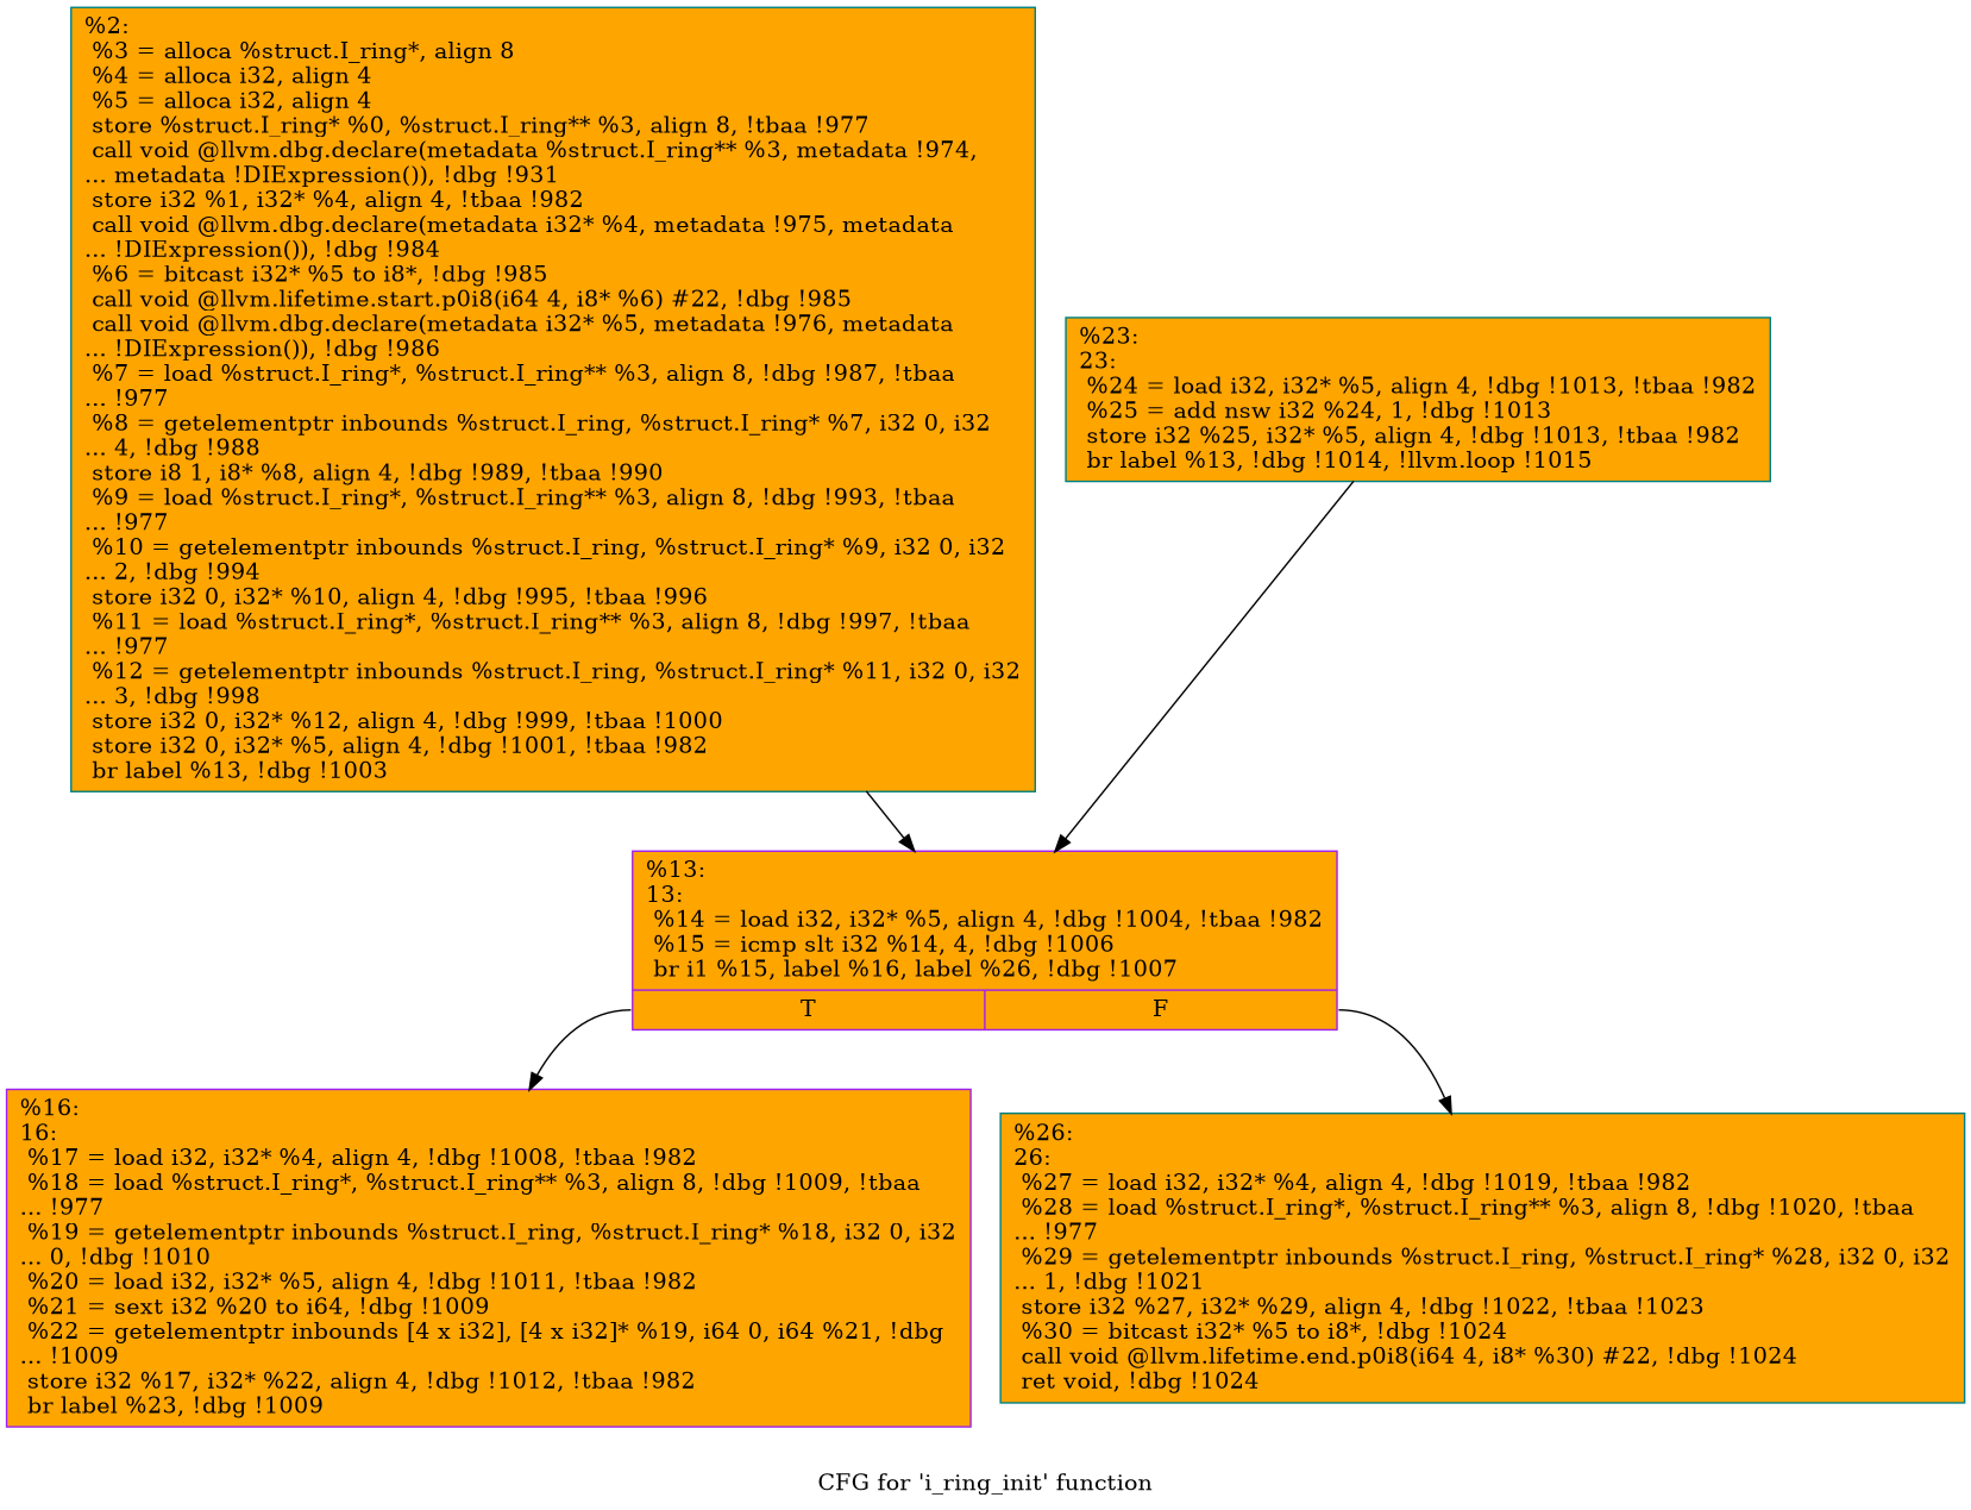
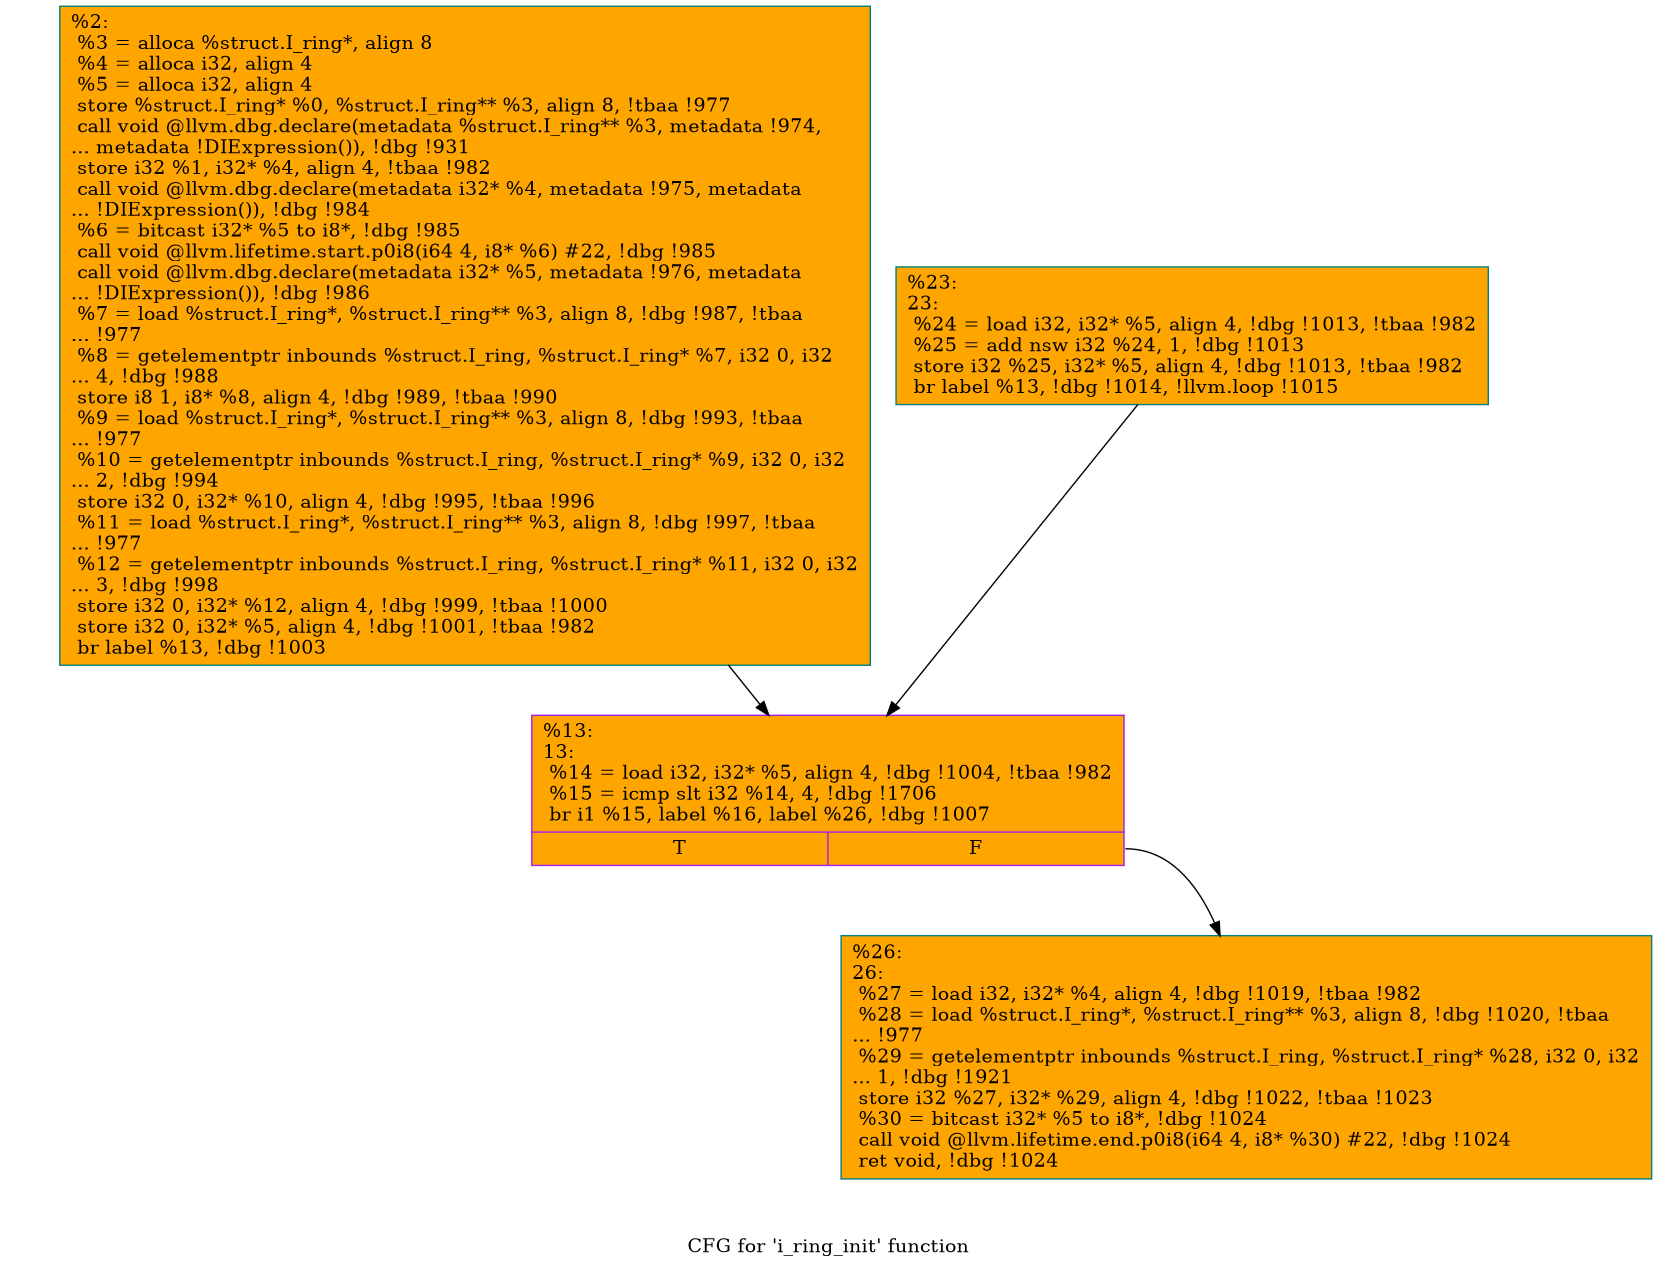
  digraph {
    label="CFG for 'i_ring_init' function"
    node [color=teal fillcolor=orange shape=record style=filled]
    n1 [label="{%2:\l  %3 = alloca %struct.I_ring*, align 8\l  %4 = alloca i32, align 4\l  %5 = alloca i32, align 4\l  store %struct.I_ring* %0, %struct.I_ring** %3, align 8, !tbaa !977\l  call void @llvm.dbg.declare(metadata %struct.I_ring** %3, metadata !974,\l... metadata !DIExpression()), !dbg !931\l  store i32 %1, i32* %4, align 4, !tbaa !982\l  call void @llvm.dbg.declare(metadata i32* %4, metadata !975, metadata\l... !DIExpression()), !dbg !984\l  %6 = bitcast i32* %5 to i8*, !dbg !985\l  call void @llvm.lifetime.start.p0i8(i64 4, i8* %6) #22, !dbg !985\l  call void @llvm.dbg.declare(metadata i32* %5, metadata !976, metadata\l... !DIExpression()), !dbg !986\l  %7 = load %struct.I_ring*, %struct.I_ring** %3, align 8, !dbg !987, !tbaa\l... !977\l  %8 = getelementptr inbounds %struct.I_ring, %struct.I_ring* %7, i32 0, i32\l... 4, !dbg !988\l  store i8 1, i8* %8, align 4, !dbg !989, !tbaa !990\l  %9 = load %struct.I_ring*, %struct.I_ring** %3, align 8, !dbg !993, !tbaa\l... !977\l  %10 = getelementptr inbounds %struct.I_ring, %struct.I_ring* %9, i32 0, i32\l... 2, !dbg !994\l  store i32 0, i32* %10, align 4, !dbg !995, !tbaa !996\l  %11 = load %struct.I_ring*, %struct.I_ring** %3, align 8, !dbg !997, !tbaa\l... !977\l  %12 = getelementptr inbounds %struct.I_ring, %struct.I_ring* %11, i32 0, i32\l... 3, !dbg !998\l  store i32 0, i32* %12, align 4, !dbg !999, !tbaa !1000\l  store i32 0, i32* %5, align 4, !dbg !1001, !tbaa !982\l  br label %13, !dbg !1003\l}"]
-   n2 [color=purple label="{%13:\l13:                                               \l  %14 = load i32, i32* %5, align 4, !dbg !1004, !tbaa !982\l  %15 = icmp slt i32 %14, 4, !dbg !1006\l  br i1 %15, label %16, label %26, !dbg !1007\l|{<s0>T|<s1>F}}"]
-   n3 [color=purple label="{%16:\l16:                                               \l  %17 = load i32, i32* %4, align 4, !dbg !1008, !tbaa !982\l  %18 = load %struct.I_ring*, %struct.I_ring** %3, align 8, !dbg !1009, !tbaa\l... !977\l  %19 = getelementptr inbounds %struct.I_ring, %struct.I_ring* %18, i32 0, i32\l... 0, !dbg !1010\l  %20 = load i32, i32* %5, align 4, !dbg !1011, !tbaa !982\l  %21 = sext i32 %20 to i64, !dbg !1009\l  %22 = getelementptr inbounds [4 x i32], [4 x i32]* %19, i64 0, i64 %21, !dbg\l... !1009\l  store i32 %17, i32* %22, align 4, !dbg !1012, !tbaa !982\l  br label %23, !dbg !1009\l}"]
-   n4 [label="{%26:\l26:                                               \l  %27 = load i32, i32* %4, align 4, !dbg !1019, !tbaa !982\l  %28 = load %struct.I_ring*, %struct.I_ring** %3, align 8, !dbg !1020, !tbaa\l... !977\l  %29 = getelementptr inbounds %struct.I_ring, %struct.I_ring* %28, i32 0, i32\l... 1, !dbg !1021\l  store i32 %27, i32* %29, align 4, !dbg !1022, !tbaa !1023\l  %30 = bitcast i32* %5 to i8*, !dbg !1024\l  call void @llvm.lifetime.end.p0i8(i64 4, i8* %30) #22, !dbg !1024\l  ret void, !dbg !1024\l}"]
+   n2 [color=purple label="{%13:\l13:                                               \l  %14 = load i32, i32* %5, align 4, !dbg !1004, !tbaa !982\l  %15 = icmp slt i32 %14, 4, !dbg !1706\l  br i1 %15, label %16, label %26, !dbg !1007\l|{<s0>T|<s1>F}}"]
+   n4 [label="{%26:\l26:                                               \l  %27 = load i32, i32* %4, align 4, !dbg !1019, !tbaa !982\l  %28 = load %struct.I_ring*, %struct.I_ring** %3, align 8, !dbg !1020, !tbaa\l... !977\l  %29 = getelementptr inbounds %struct.I_ring, %struct.I_ring* %28, i32 0, i32\l... 1, !dbg !1921\l  store i32 %27, i32* %29, align 4, !dbg !1022, !tbaa !1023\l  %30 = bitcast i32* %5 to i8*, !dbg !1024\l  call void @llvm.lifetime.end.p0i8(i64 4, i8* %30) #22, !dbg !1024\l  ret void, !dbg !1024\l}"]
    n5 [label="{%23:\l23:                                               \l  %24 = load i32, i32* %5, align 4, !dbg !1013, !tbaa !982\l  %25 = add nsw i32 %24, 1, !dbg !1013\l  store i32 %25, i32* %5, align 4, !dbg !1013, !tbaa !982\l  br label %13, !dbg !1014, !llvm.loop !1015\l}"]
    n1 -> n2
-   n2 -> n3 [tailport=s0]
    n2 -> n4 [tailport=s1]
    n5 -> n2
  }
